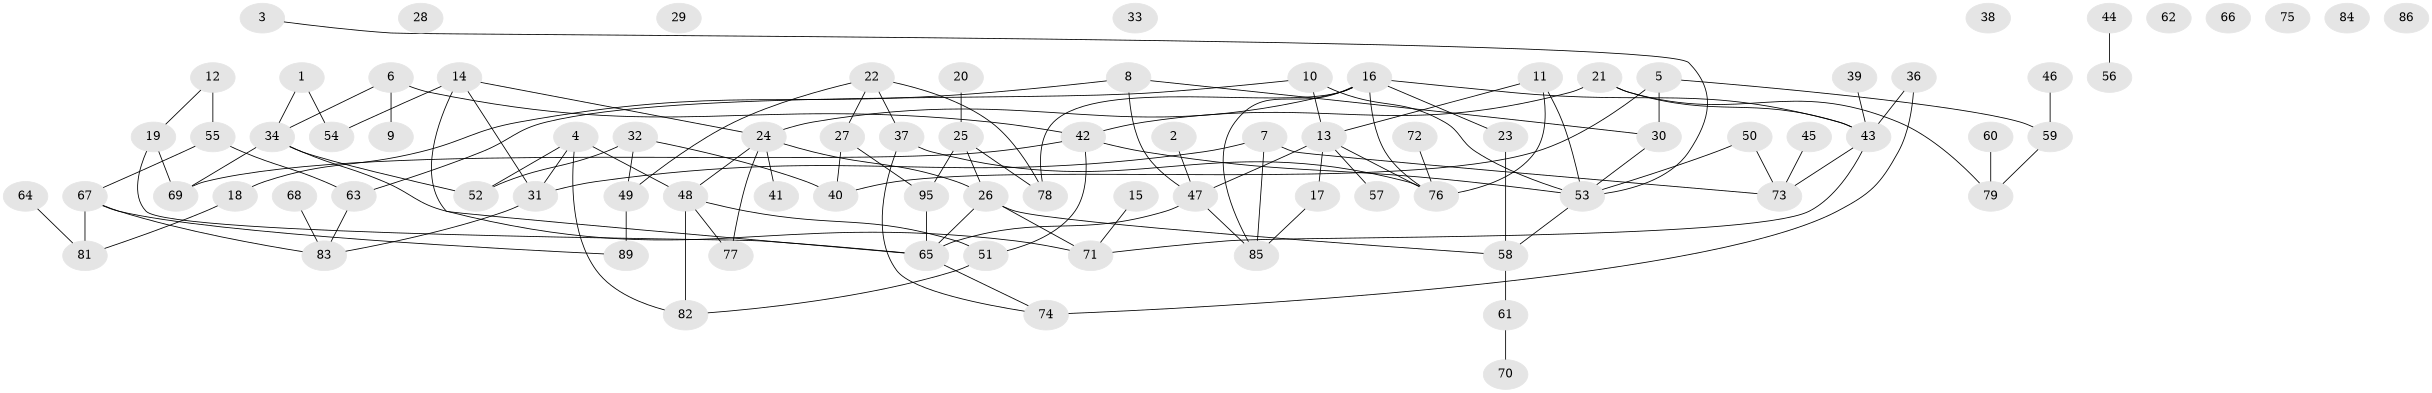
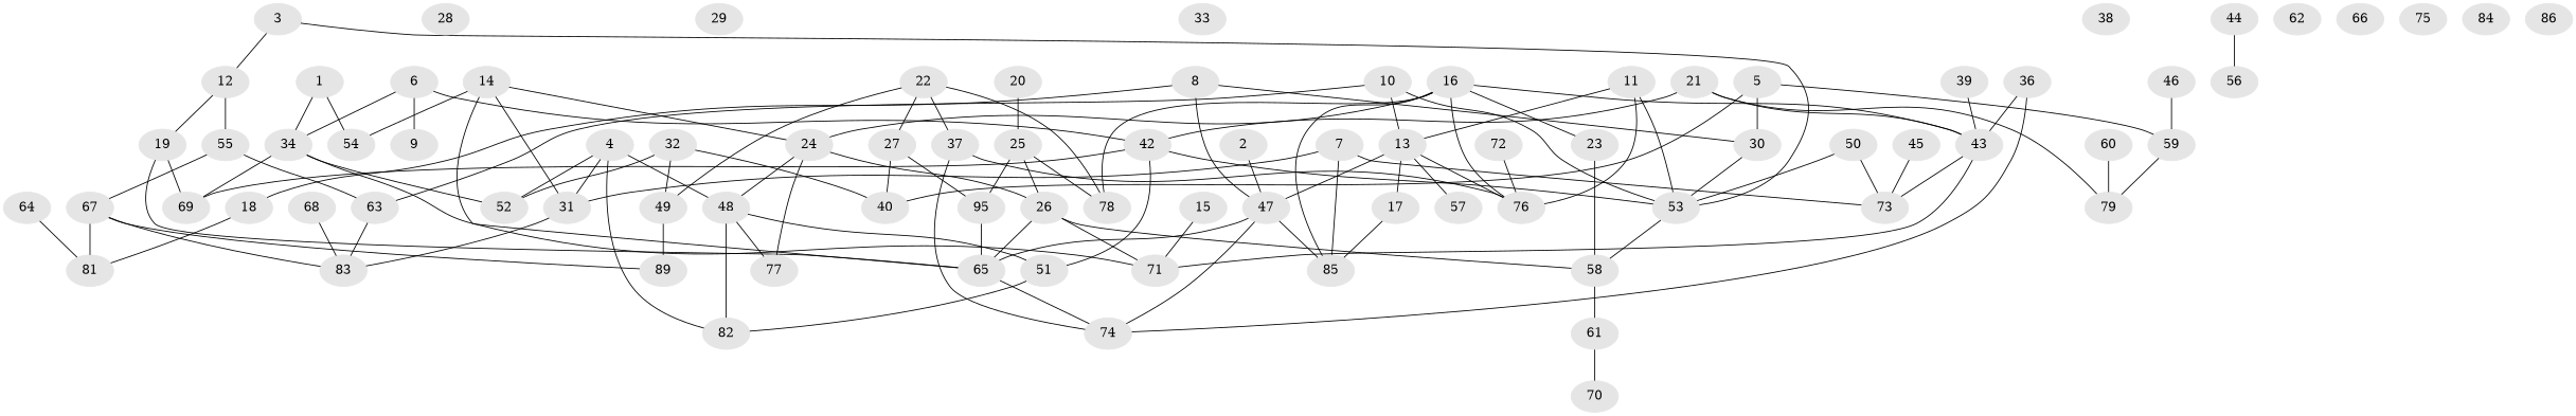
  graph {
    node [color=gray90 style=filled]
    1
    34
    54
    52
    71
    69
    2
    47
    85
    65
    74
    3
    12
    53
    19
    55
    31
    83
    58
    4
    48
    82
    77
    51
    5
    30
    40
    59
    79
    6
    9
    42
    7
    73
    8
    18
    81
    10
    13
    63
    76
    17
    57
    11
    67
    14
    24
-   41
    26
    15
    16
    23
    43
    78
    20
    25
    n57 [label=95]
    21
    22
    27
    37
    49
    n63 [label=89]
    61
    28
    29
    32
    33
    36
    38
    39
    44
    56
    45
    46
    50
    70
    60
    62
    64
    66
    68
    72
    75
    84
    86
    1 -- 34
    1 -- 54
    34 -- 52
    34 -- 71
    34 -- 69
    2 -- 47
    47 -- 85
    47 -- 65
+   47 -- 74
    65 -- 74
+   3 -- 12
    3 -- 53
    12 -- 19
    12 -- 55
    53 -- 58
    19 -- 69
    19 -- 65
    55 -- 63
    55 -- 67
    31 -- 83
    58 -- 61
    4 -- 52
    4 -- 31
    4 -- 48
    4 -- 82
    48 -- 82
    48 -- 77
    48 -- 51
    51 -- 82
    5 -- 30
    5 -- 40
    5 -- 59
    30 -- 53
    59 -- 79
    6 -- 34
    6 -- 9
    6 -- 42
    42 -- 69
    42 -- 53
    42 -- 51
    7 -- 85
    7 -- 31
    7 -- 73
    8 -- 47
    8 -- 30
    8 -- 18
    18 -- 81
    10 -- 53
    10 -- 13
    10 -- 63
    13 -- 47
    13 -- 76
    13 -- 17
    13 -- 57
    63 -- 83
    17 -- 85
    11 -- 53
    11 -- 13
    11 -- 76
    67 -- 83
    67 -- 81
    67 -- n63
    14 -- 54
    14 -- 65
    14 -- 31
    14 -- 24
    24 -- 48
    24 -- 77
-   24 -- 41
    24 -- 26
    26 -- 71
    26 -- 65
    26 -- 58
    15 -- 71
    16 -- 85
    16 -- 76
    16 -- 24
    16 -- 23
    16 -- 43
    16 -- 78
    23 -- 58
    43 -- 71
    43 -- 73
    20 -- 25
    25 -- 26
    25 -- 78
    25 -- n57
    n57 -- 65
    21 -- 79
    21 -- 42
    21 -- 43
    22 -- 78
    22 -- 27
    22 -- 37
    22 -- 49
    27 -- 40
    27 -- n57
    37 -- 74
    37 -- 76
    49 -- n63
    61 -- 70
    32 -- 52
    32 -- 40
    32 -- 49
    36 -- 74
    36 -- 43
    39 -- 43
    44 -- 56
    45 -- 73
    46 -- 59
    50 -- 53
    50 -- 73
    60 -- 79
    64 -- 81
    68 -- 83
    72 -- 76
  }
